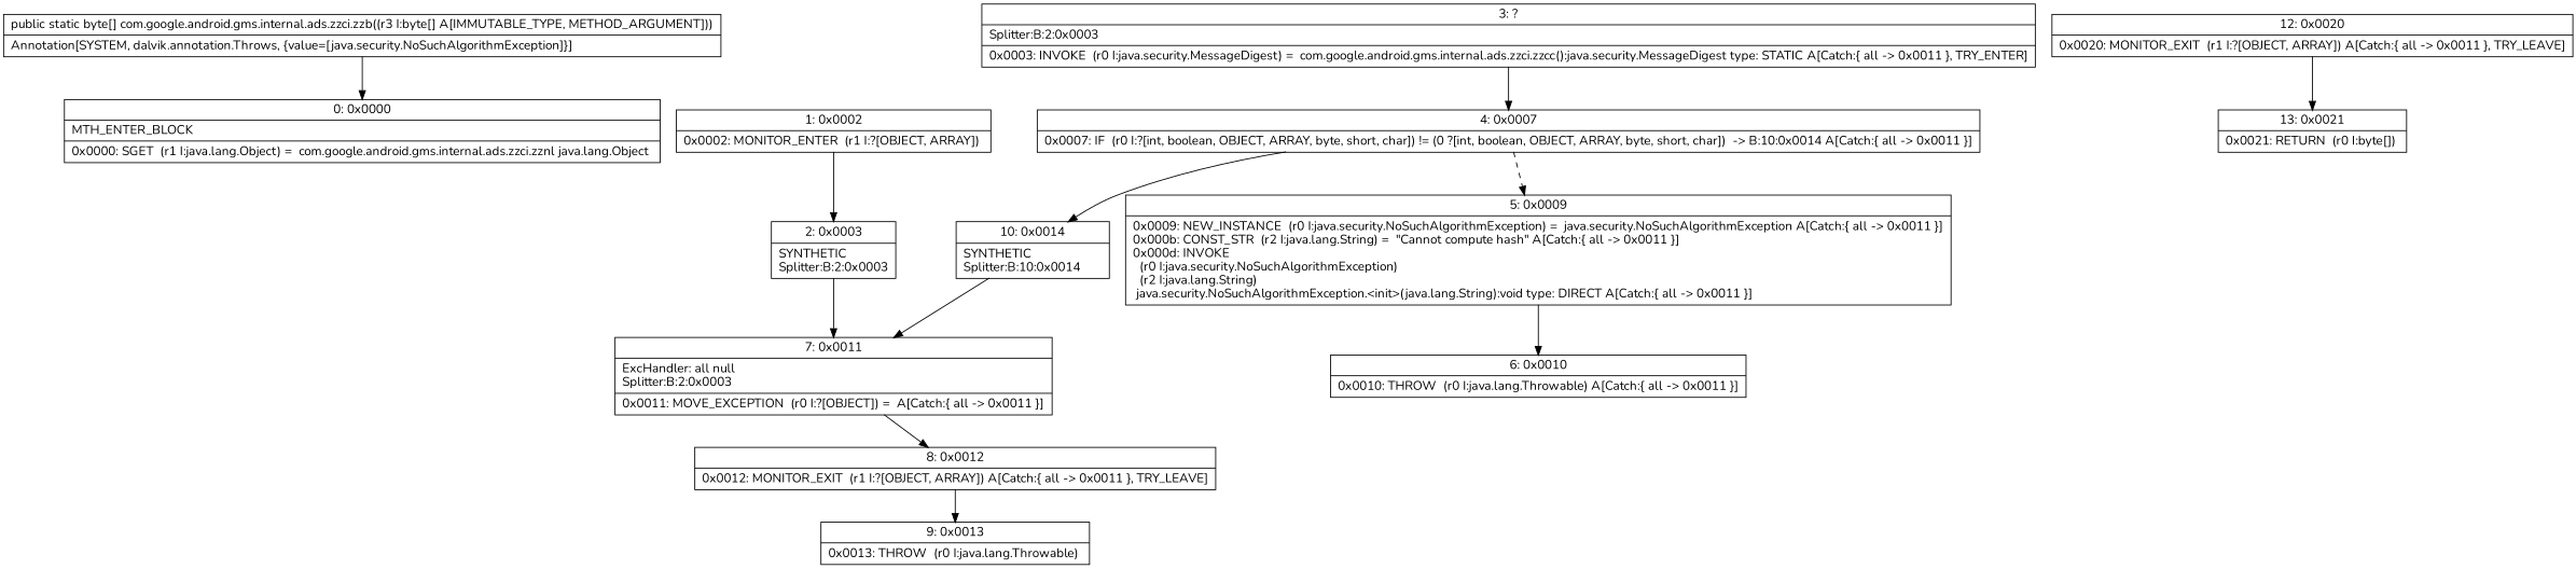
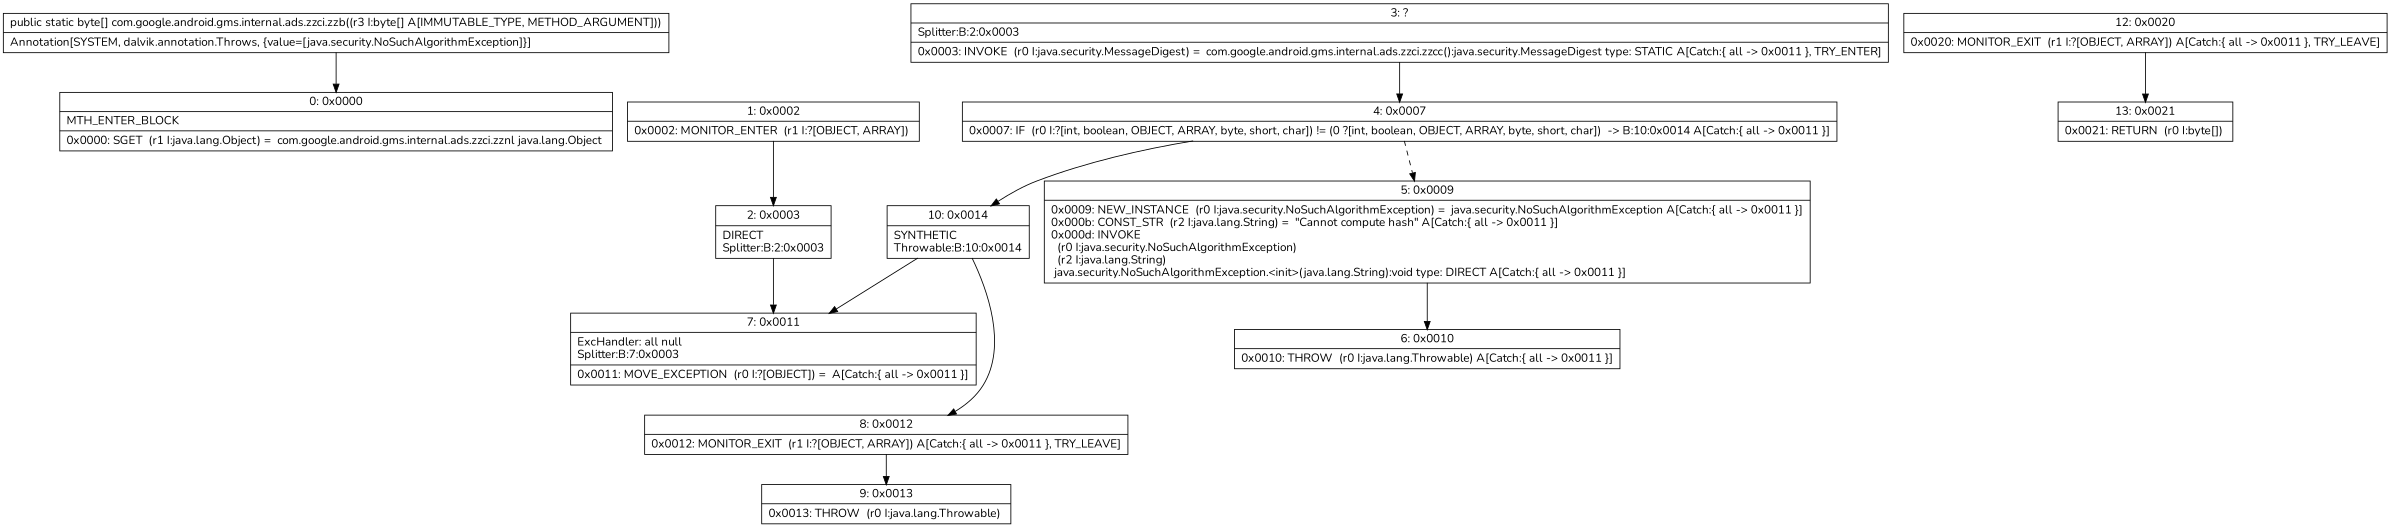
  digraph {
    fontname=Nunito
    node [fontname=Nunito shape=record]
    edge [fontname=Nunito]
    n1 [label="{0\:\ 0x0000|MTH_ENTER_BLOCK\l|0x0000: SGET  (r1 I:java.lang.Object) =  com.google.android.gms.internal.ads.zzci.zznl java.lang.Object \l}"]
    n2 [label="{1\:\ 0x0002|0x0002: MONITOR_ENTER  (r1 I:?[OBJECT, ARRAY]) \l}"]
-   n3 [label="{2\:\ 0x0003|SYNTHETIC\lSplitter:B:2:0x0003\l}"]
-   n4 [label="{7\:\ 0x0011|ExcHandler: all null\lSplitter:B:2:0x0003\l|0x0011: MOVE_EXCEPTION  (r0 I:?[OBJECT]) =  A[Catch:\{ all \-\> 0x0011 \}]\l}"]
+   n3 [label="{2\:\ 0x0003|DIRECT\lSplitter:B:2:0x0003\l}"]
+   n4 [label="{7\:\ 0x0011|ExcHandler: all null\lSplitter:B:7:0x0003\l|0x0011: MOVE_EXCEPTION  (r0 I:?[OBJECT]) =  A[Catch:\{ all \-\> 0x0011 \}]\l}"]
    n5 [label="{3\:\ ?|Splitter:B:2:0x0003\l|0x0003: INVOKE  (r0 I:java.security.MessageDigest) =  com.google.android.gms.internal.ads.zzci.zzcc():java.security.MessageDigest type: STATIC A[Catch:\{ all \-\> 0x0011 \}, TRY_ENTER]\l}"]
    n6 [label="{4\:\ 0x0007|0x0007: IF  (r0 I:?[int, boolean, OBJECT, ARRAY, byte, short, char]) != (0 ?[int, boolean, OBJECT, ARRAY, byte, short, char])  \-\> B:10:0x0014 A[Catch:\{ all \-\> 0x0011 \}]\l}"]
    n7 [label="{8\:\ 0x0012|0x0012: MONITOR_EXIT  (r1 I:?[OBJECT, ARRAY]) A[Catch:\{ all \-\> 0x0011 \}, TRY_LEAVE]\l}"]
    n8 [label="{5\:\ 0x0009|0x0009: NEW_INSTANCE  (r0 I:java.security.NoSuchAlgorithmException) =  java.security.NoSuchAlgorithmException A[Catch:\{ all \-\> 0x0011 \}]\l0x000b: CONST_STR  (r2 I:java.lang.String) =  \"Cannot compute hash\" A[Catch:\{ all \-\> 0x0011 \}]\l0x000d: INVOKE  \l  (r0 I:java.security.NoSuchAlgorithmException)\l  (r2 I:java.lang.String)\l java.security.NoSuchAlgorithmException.\<init\>(java.lang.String):void type: DIRECT A[Catch:\{ all \-\> 0x0011 \}]\l}"]
-   n9 [label="{10\:\ 0x0014|SYNTHETIC\lSplitter:B:10:0x0014\l}"]
+   n9 [label="{10\:\ 0x0014|SYNTHETIC\lThrowable:B:10:0x0014\l}"]
    n10 [label="{6\:\ 0x0010|0x0010: THROW  (r0 I:java.lang.Throwable) A[Catch:\{ all \-\> 0x0011 \}]\l}"]
    n11 [label="{9\:\ 0x0013|0x0013: THROW  (r0 I:java.lang.Throwable) \l}"]
    n12 [label="{12\:\ 0x0020|0x0020: MONITOR_EXIT  (r1 I:?[OBJECT, ARRAY]) A[Catch:\{ all \-\> 0x0011 \}, TRY_LEAVE]\l}"]
    n13 [label="{13\:\ 0x0021|0x0021: RETURN  (r0 I:byte[]) \l}"]
    n14 [label="{public static byte[] com.google.android.gms.internal.ads.zzci.zzb((r3 I:byte[] A[IMMUTABLE_TYPE, METHOD_ARGUMENT]))  | Annotation[SYSTEM, dalvik.annotation.Throws, \{value=[java.security.NoSuchAlgorithmException]\}]\l}"]
    n2 -> n3
    n3 -> n4
-   n4 -> n7
+   n9 -> n7
    n5 -> n6
    n6 -> n8 [style=dashed]
    n6 -> n9
    n7 -> n11
    n8 -> n10
    n9 -> n4
    n12 -> n13
    n14 -> n1
  }
